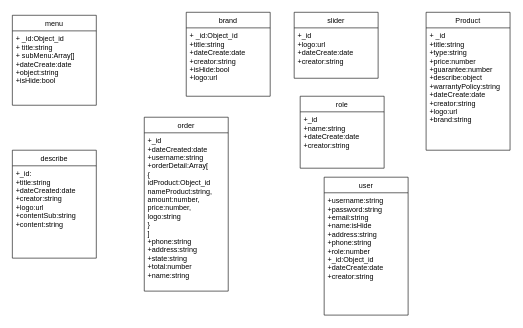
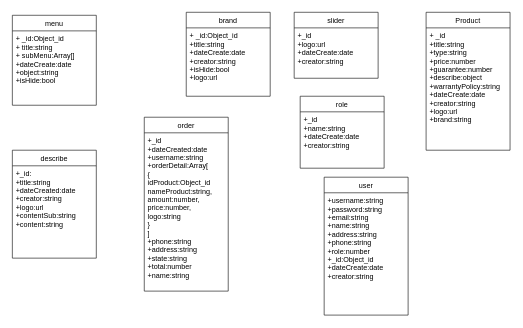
  <mxCell id="0" />
  <mxCell id="1" parent="0" />
  <mxCell id="2" value="menu" style="swimlane;fontStyle=0;childLayout=stackLayout;horizontal=1;startSize=26;fillColor=none;horizontalStack=0;resizeParent=1;resizeParentMax=0;resizeLast=0;collapsible=1;marginBottom=0;" parent="1" vertex="1"><mxGeometry x="20" y="25" width="140" height="150" as="geometry" /></mxCell>
  <mxCell id="3" value="+ _id:Object_id&#10;+ title:string&#10;+ subMenu:Array[]&#10;+dateCreate:date&#10;+object:string&#10;+isHide:bool" style="text;strokeColor=none;fillColor=none;align=left;verticalAlign=top;spacingLeft=4;spacingRight=4;overflow=hidden;rotatable=0;points=[[0,0.5],[1,0.5]];portConstraint=eastwest;" parent="2" vertex="1"><mxGeometry y="26" width="140" height="124" as="geometry" /></mxCell>
  <mxCell id="4" value="brand" style="swimlane;fontStyle=0;childLayout=stackLayout;horizontal=1;startSize=26;fillColor=none;horizontalStack=0;resizeParent=1;resizeParentMax=0;resizeLast=0;collapsible=1;marginBottom=0;" parent="1" vertex="1"><mxGeometry x="310" y="20" width="140" height="140" as="geometry" /></mxCell>
  <mxCell id="5" value="+ _id:Object_id&#10;+title:string&#10;+dateCreate:date&#10;+creator:string&#10;+isHide:bool&#10;+logo:url" style="text;strokeColor=none;fillColor=none;align=left;verticalAlign=top;spacingLeft=4;spacingRight=4;overflow=hidden;rotatable=0;points=[[0,0.5],[1,0.5]];portConstraint=eastwest;" parent="4" vertex="1"><mxGeometry y="26" width="140" height="114" as="geometry" /></mxCell>
  <mxCell id="6" value="user" style="swimlane;fontStyle=0;childLayout=stackLayout;horizontal=1;startSize=26;fillColor=none;horizontalStack=0;resizeParent=1;resizeParentMax=0;resizeLast=0;collapsible=1;marginBottom=0;" parent="1" vertex="1"><mxGeometry x="540" y="295" width="140" height="230" as="geometry" /></mxCell>
- <mxCell id="7" value="+username:string&#10;+password:string&#10;+email:string&#10;+name:isHide&#10;+address:string&#10;+phone:string&#10;+role:number&#10;+_id:Object_id&#10;+dateCreate:date&#10;+creator:string" style="text;strokeColor=none;fillColor=none;align=left;verticalAlign=top;spacingLeft=4;spacingRight=4;overflow=hidden;rotatable=0;points=[[0,0.5],[1,0.5]];portConstraint=eastwest;" parent="6" vertex="1"><mxGeometry y="26" width="140" height="204" as="geometry" /></mxCell>
+ <mxCell id="7" value="+username:string&#10;+password:string&#10;+email:string&#10;+name:string&#10;+address:string&#10;+phone:string&#10;+role:number&#10;+_id:Object_id&#10;+dateCreate:date&#10;+creator:string" style="text;strokeColor=none;fillColor=none;align=left;verticalAlign=top;spacingLeft=4;spacingRight=4;overflow=hidden;rotatable=0;points=[[0,0.5],[1,0.5]];portConstraint=eastwest;" parent="6" vertex="1"><mxGeometry y="26" width="140" height="204" as="geometry" /></mxCell>
  <mxCell id="8" value="order" style="swimlane;fontStyle=0;childLayout=stackLayout;horizontal=1;startSize=26;fillColor=none;horizontalStack=0;resizeParent=1;resizeParentMax=0;resizeLast=0;collapsible=1;marginBottom=0;" parent="1" vertex="1"><mxGeometry x="240" y="195" width="140" height="290" as="geometry" /></mxCell>
  <mxCell id="9" value="+_id&#10;+dateCreated:date&#10;+username:string&#10;+orderDetail:Array[&#10;{&#10;idProduct:Object_id&#10;nameProduct:string,&#10;amount:number,&#10;price:number,&#10;logo:string&#10;}&#10;]&#10;+phone:string&#10;+address:string&#10;+state:string&#10;+total:number&#10;+name:string" style="text;strokeColor=none;fillColor=none;align=left;verticalAlign=top;spacingLeft=4;spacingRight=4;overflow=hidden;rotatable=0;points=[[0,0.5],[1,0.5]];portConstraint=eastwest;" parent="8" vertex="1"><mxGeometry y="26" width="140" height="264" as="geometry" /></mxCell>
  <mxCell id="10" value="Product" style="swimlane;fontStyle=0;childLayout=stackLayout;horizontal=1;startSize=26;fillColor=none;horizontalStack=0;resizeParent=1;resizeParentMax=0;resizeLast=0;collapsible=1;marginBottom=0;" parent="1" vertex="1"><mxGeometry x="710" y="20" width="140" height="230" as="geometry" /></mxCell>
  <mxCell id="11" value="+ _id&#10;+title:string&#10;+type:string&#10;+price:number&#10;+guarantee:number&#10;+describe:object&#10;+warrantyPolicy:string&#10;+dateCreate:date&#10;+creator:string&#10;+logo:url&#10;+brand:string" style="text;strokeColor=none;fillColor=none;align=left;verticalAlign=top;spacingLeft=4;spacingRight=4;overflow=hidden;rotatable=0;points=[[0,0.5],[1,0.5]];portConstraint=eastwest;" parent="10" vertex="1"><mxGeometry y="26" width="140" height="204" as="geometry" /></mxCell>
  <mxCell id="12" value="describe" style="swimlane;fontStyle=0;childLayout=stackLayout;horizontal=1;startSize=26;fillColor=none;horizontalStack=0;resizeParent=1;resizeParentMax=0;resizeLast=0;collapsible=1;marginBottom=0;" parent="1" vertex="1"><mxGeometry x="20" y="250" width="140" height="180" as="geometry" /></mxCell>
  <mxCell id="13" value="+_id:&#10;+title:string&#10;+dateCreated:date&#10;+creator:string&#10;+logo:url&#10;+contentSub:string&#10;+content:string&#10;" style="text;strokeColor=none;fillColor=none;align=left;verticalAlign=top;spacingLeft=4;spacingRight=4;overflow=hidden;rotatable=0;points=[[0,0.5],[1,0.5]];portConstraint=eastwest;" parent="12" vertex="1"><mxGeometry y="26" width="140" height="154" as="geometry" /></mxCell>
  <mxCell id="14" value="slider" style="swimlane;fontStyle=0;childLayout=stackLayout;horizontal=1;startSize=26;fillColor=none;horizontalStack=0;resizeParent=1;resizeParentMax=0;resizeLast=0;collapsible=1;marginBottom=0;" parent="1" vertex="1"><mxGeometry x="490" y="20" width="140" height="110" as="geometry" /></mxCell>
  <mxCell id="15" value="+_id&#10;+logo:url&#10;+dateCreate:date&#10;+creator:string" style="text;strokeColor=none;fillColor=none;align=left;verticalAlign=top;spacingLeft=4;spacingRight=4;overflow=hidden;rotatable=0;points=[[0,0.5],[1,0.5]];portConstraint=eastwest;" parent="14" vertex="1"><mxGeometry y="26" width="140" height="84" as="geometry" /></mxCell>
  <mxCell id="16" value="role" style="swimlane;fontStyle=0;childLayout=stackLayout;horizontal=1;startSize=26;fillColor=none;horizontalStack=0;resizeParent=1;resizeParentMax=0;resizeLast=0;collapsible=1;marginBottom=0;" parent="1" vertex="1"><mxGeometry x="500" y="160" width="140" height="120" as="geometry" /></mxCell>
  <mxCell id="17" value="+_id&#10;+name:string&#10;+dateCreate:date&#10;+creator:string" style="text;strokeColor=none;fillColor=none;align=left;verticalAlign=top;spacingLeft=4;spacingRight=4;overflow=hidden;rotatable=0;points=[[0,0.5],[1,0.5]];portConstraint=eastwest;" parent="16" vertex="1"><mxGeometry y="26" width="140" height="94" as="geometry" /></mxCell>
